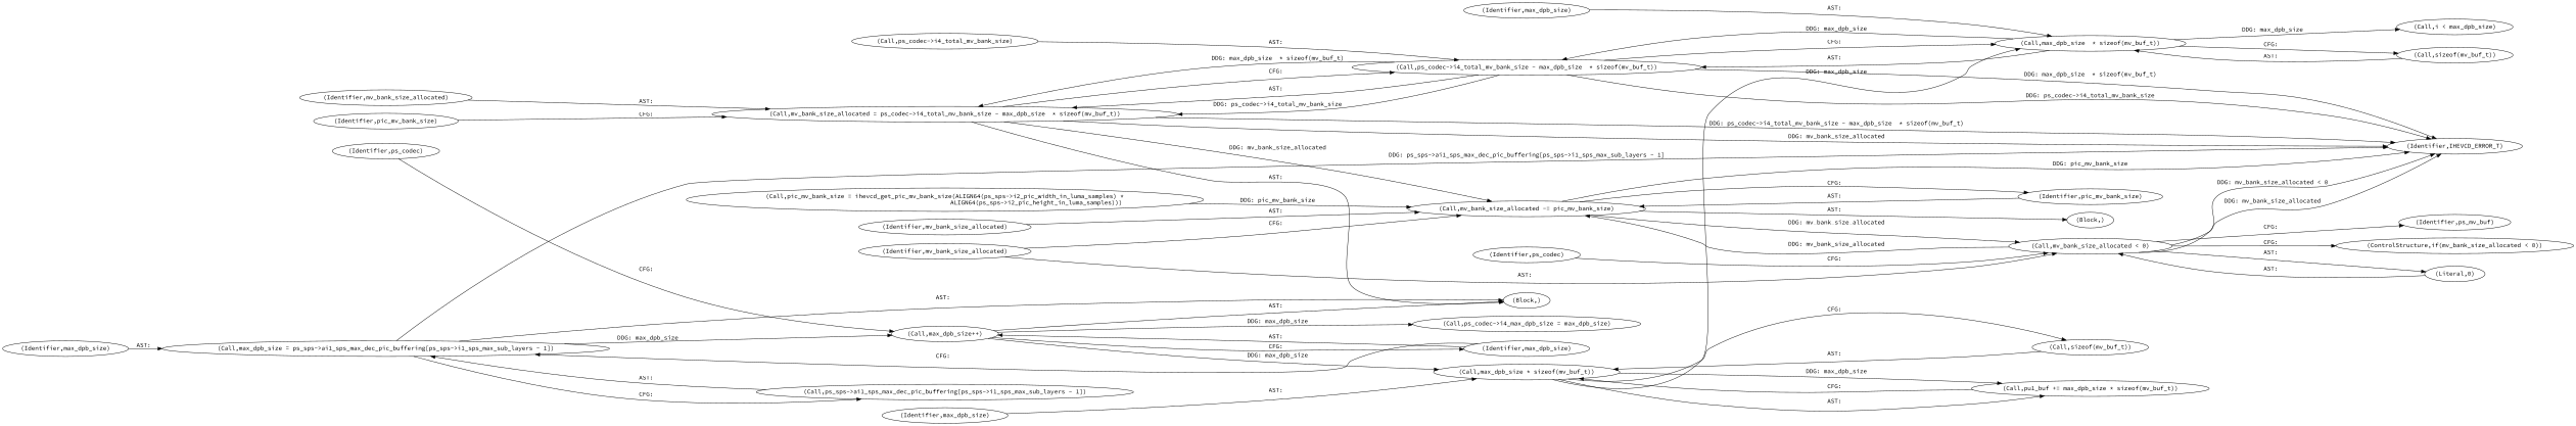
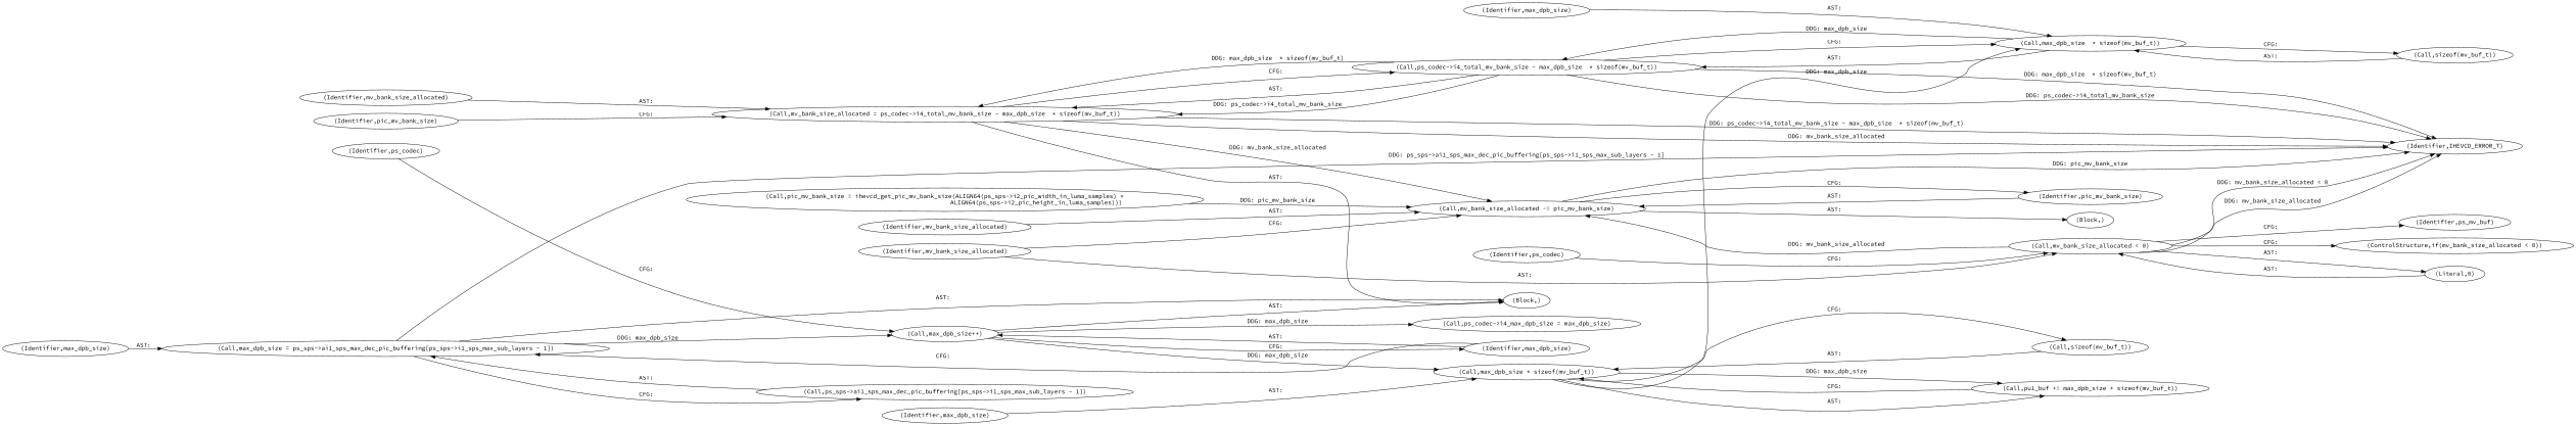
  digraph {
    fontname="Source Code Pro"
    rankdir=LR
    node [fontname="Source Code Pro"]
    edge [fontname="Source Code Pro"]
    n1 [label="(Call,mv_bank_size_allocated = ps_codec->i4_total_mv_bank_size - max_dpb_size  * sizeof(mv_buf_t))"]
    n2 [label="(Call,ps_codec->i4_total_mv_bank_size - max_dpb_size  * sizeof(mv_buf_t))"]
    n3 [label="(Call,mv_bank_size_allocated -= pic_mv_bank_size)"]
    n4 [label="(Identifier,IHEVCD_ERROR_T)"]
    n5 [label="(Block,)"]
    n6 [label="(Call,max_dpb_size  * sizeof(mv_buf_t))"]
    n7 [label="(Call,mv_bank_size_allocated < 0)"]
    n8 [label="(Identifier,pic_mv_bank_size)"]
    n9 [label="(Block,)"]
    n10 [label="(Call,sizeof(mv_buf_t))"]
-   n11 [label="(Call,i < max_dpb_size)"]
    n12 [label="(Call,max_dpb_size * sizeof(mv_buf_t))"]
    n13 [label="(Call,pu1_buf += max_dpb_size * sizeof(mv_buf_t))"]
    n14 [label="(Call,sizeof(mv_buf_t))"]
    n15 [label="(Call,max_dpb_size++)"]
    n16 [label="(Identifier,max_dpb_size)"]
    n17 [label="(Call,ps_codec->i4_max_dpb_size = max_dpb_size)"]
    n18 [label="(Call,max_dpb_size = ps_sps->ai1_sps_max_dec_pic_buffering[ps_sps->i1_sps_max_sub_layers - 1])"]
    n19 [label="(Call,ps_sps->ai1_sps_max_dec_pic_buffering[ps_sps->i1_sps_max_sub_layers - 1])"]
    n20 [label="(ControlStructure,if(mv_bank_size_allocated < 0))"]
    n21 [label="(Literal,0)"]
    n22 [label="(Identifier,ps_mv_buf)"]
    n23 [label="(Identifier,mv_bank_size_allocated)"]
-   n24 [label="(Call,ps_codec->i4_total_mv_bank_size)"]
    n25 [label="(Identifier,max_dpb_size)"]
    n26 [label="(Identifier,max_dpb_size)"]
    n27 [label="(Call,pic_mv_bank_size = ihevcd_get_pic_mv_bank_size(ALIGN64(ps_sps->i2_pic_width_in_luma_samples) *\n                                                   ALIGN64(ps_sps->i2_pic_height_in_luma_samples)))"]
    n28 [label="(Identifier,max_dpb_size)"]
    n29 [label="(Identifier,pic_mv_bank_size)"]
    n30 [label="(Identifier,mv_bank_size_allocated)"]
    n31 [label="(Identifier,mv_bank_size_allocated)"]
    n32 [label="(Identifier,ps_codec)"]
    n33 [label="(Identifier,ps_codec)"]
    n1 -> n2 [label="CFG: "]
    n1 -> n3 [label="DDG: mv_bank_size_allocated"]
    n1 -> n4 [label="DDG: mv_bank_size_allocated"]
    n1 -> n4 [label="DDG: ps_codec->i4_total_mv_bank_size - max_dpb_size  * sizeof(mv_buf_t)"]
    n1 -> n5 [label="AST: "]
    n2 -> n1 [label="AST: "]
    n2 -> n1 [label="DDG: ps_codec->i4_total_mv_bank_size"]
    n2 -> n1 [label="DDG: max_dpb_size  * sizeof(mv_buf_t)"]
    n2 -> n4 [label="DDG: ps_codec->i4_total_mv_bank_size"]
    n2 -> n4 [label="DDG: max_dpb_size  * sizeof(mv_buf_t)"]
    n2 -> n6 [label="CFG: "]
    n3 -> n4 [label="DDG: pic_mv_bank_size"]
-   n3 -> n7 [label="DDG: mv_bank_size_allocated"]
    n3 -> n8 [label="CFG: "]
    n3 -> n9 [label="AST: "]
    n6 -> n2 [label="AST: "]
    n6 -> n2 [label="DDG: max_dpb_size"]
    n6 -> n10 [label="CFG: "]
-   n6 -> n11 [label="DDG: max_dpb_size"]
    n7 -> n3 [label="DDG: mv_bank_size_allocated"]
    n7 -> n4 [label="DDG: mv_bank_size_allocated < 0"]
    n7 -> n4 [label="DDG: mv_bank_size_allocated"]
    n7 -> n20 [label="CFG: "]
    n7 -> n21 [label="AST: "]
    n7 -> n22 [label="CFG: "]
    n8 -> n3 [label="AST: "]
    n10 -> n6 [label="AST: "]
    n12 -> n6 [label="DDG: max_dpb_size"]
    n12 -> n13 [label="AST: "]
    n12 -> n13 [label="DDG: max_dpb_size"]
    n12 -> n14 [label="CFG: "]
    n13 -> n12 [label="CFG: "]
    n14 -> n12 [label="AST: "]
    n15 -> n5 [label="AST: "]
    n15 -> n12 [label="DDG: max_dpb_size"]
    n15 -> n16 [label="CFG: "]
    n15 -> n17 [label="DDG: max_dpb_size"]
    n16 -> n15 [label="AST: "]
    n16 -> n18 [label="CFG: "]
    n18 -> n4 [label="DDG: ps_sps->ai1_sps_max_dec_pic_buffering[ps_sps->i1_sps_max_sub_layers - 1]"]
    n18 -> n5 [label="AST: "]
    n18 -> n15 [label="DDG: max_dpb_size"]
    n18 -> n19 [label="CFG: "]
    n19 -> n18 [label="AST: "]
    n21 -> n7 [label="AST: "]
    n23 -> n3 [label="CFG: "]
    n23 -> n7 [label="AST: "]
-   n24 -> n2 [label="AST: "]
    n25 -> n12 [label="AST: "]
    n26 -> n6 [label="AST: "]
    n27 -> n3 [label="DDG: pic_mv_bank_size"]
    n28 -> n18 [label="AST: "]
    n29 -> n1 [label="CFG: "]
    n30 -> n1 [label="AST: "]
    n31 -> n3 [label="AST: "]
    n32 -> n7 [label="CFG: "]
    n33 -> n15 [label="CFG: "]
  }
